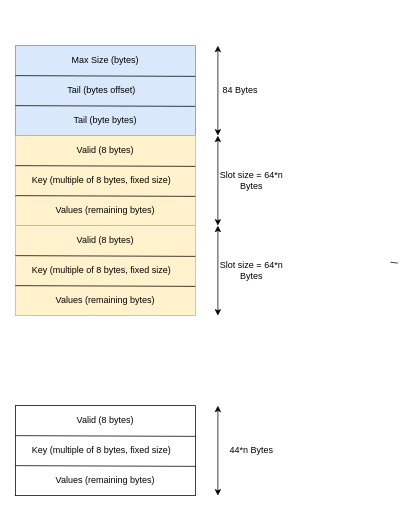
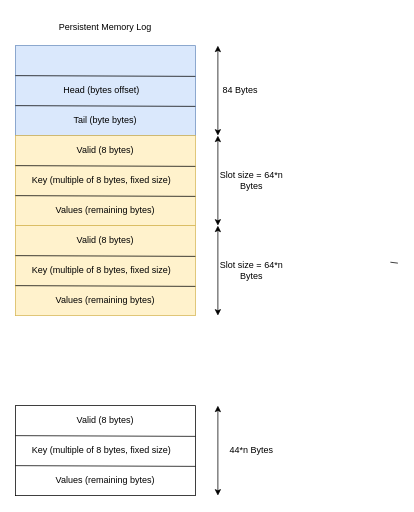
  <mxCell id="0" />
  <mxCell id="1" parent="0" />
  <mxCell id="2" value="" style="endArrow=none;html=1;rounded=0;" edge="1" parent="1"><mxGeometry width="50" height="50" relative="1" as="geometry"><mxPoint x="520" y="348.788" as="sourcePoint" /><mxPoint x="530" y="350" as="targetPoint" /></mxGeometry></mxCell>
  <mxCell id="3" value="" style="rounded=0;whiteSpace=wrap;html=1;fillColor=#dae8fc;strokeColor=#6c8ebf;" vertex="1" parent="1"><mxGeometry x="20" y="60" width="240" height="120" as="geometry" /></mxCell>
  <mxCell id="4" value="" style="endArrow=none;html=1;rounded=0;" edge="1" parent="1"><mxGeometry width="50" height="50" relative="1" as="geometry"><mxPoint x="20" y="100" as="sourcePoint" /><mxPoint x="260" y="101" as="targetPoint" /></mxGeometry></mxCell>
  <mxCell id="5" value="" style="endArrow=none;html=1;rounded=0;" edge="1" parent="1"><mxGeometry width="50" height="50" relative="1" as="geometry"><mxPoint x="20" y="140" as="sourcePoint" /><mxPoint x="260" y="141" as="targetPoint" /></mxGeometry></mxCell>
  <mxCell id="6" value="Tail (byte bytes)" style="text;html=1;strokeColor=none;fillColor=none;align=center;verticalAlign=middle;whiteSpace=wrap;rounded=0;" vertex="1" parent="1"><mxGeometry x="30" y="140" width="220" height="40" as="geometry" /></mxCell>
- <mxCell id="7" value="Tail (bytes offset)" style="text;html=1;strokeColor=none;fillColor=none;align=center;verticalAlign=middle;whiteSpace=wrap;rounded=0;" vertex="1" parent="1"><mxGeometry x="30" y="100" width="210" height="40" as="geometry" /></mxCell>
- <mxCell id="8" value="Max Size (bytes)" style="text;html=1;strokeColor=none;fillColor=none;align=center;verticalAlign=middle;whiteSpace=wrap;rounded=0;" vertex="1" parent="1"><mxGeometry x="40" y="60" width="200" height="40" as="geometry" /></mxCell>
+ <mxCell id="7" value="Head (bytes offset)" style="text;html=1;strokeColor=none;fillColor=none;align=center;verticalAlign=middle;whiteSpace=wrap;rounded=0;" vertex="1" parent="1"><mxGeometry x="30" y="100" width="210" height="40" as="geometry" /></mxCell>
  <mxCell id="9" value="" style="endArrow=classic;startArrow=classic;html=1;rounded=0;" edge="1" parent="1"><mxGeometry width="50" height="50" relative="1" as="geometry"><mxPoint x="290" y="180" as="sourcePoint" /><mxPoint x="290" y="60" as="targetPoint" /></mxGeometry></mxCell>
  <mxCell id="10" value="84 Bytes" style="text;html=1;strokeColor=none;fillColor=none;align=center;verticalAlign=middle;whiteSpace=wrap;rounded=0;" vertex="1" parent="1"><mxGeometry x="290" y="105" width="60" height="30" as="geometry" /></mxCell>
  <mxCell id="11" value="" style="rounded=0;whiteSpace=wrap;html=1;" vertex="1" parent="1"><mxGeometry x="20" y="540" width="240" height="120" as="geometry" /></mxCell>
  <mxCell id="12" value="" style="endArrow=none;html=1;rounded=0;" edge="1" parent="1"><mxGeometry width="50" height="50" relative="1" as="geometry"><mxPoint x="20" y="580" as="sourcePoint" /><mxPoint x="260" y="581" as="targetPoint" /></mxGeometry></mxCell>
  <mxCell id="13" value="" style="endArrow=none;html=1;rounded=0;" edge="1" parent="1"><mxGeometry width="50" height="50" relative="1" as="geometry"><mxPoint x="20" y="620" as="sourcePoint" /><mxPoint x="260" y="621" as="targetPoint" /></mxGeometry></mxCell>
  <mxCell id="14" value="Values (remaining bytes)" style="text;html=1;strokeColor=none;fillColor=none;align=center;verticalAlign=middle;whiteSpace=wrap;rounded=0;" vertex="1" parent="1"><mxGeometry x="30" y="620" width="220" height="40" as="geometry" /></mxCell>
  <mxCell id="15" value="Key (multiple of 8 bytes, fixed size)" style="text;html=1;strokeColor=none;fillColor=none;align=center;verticalAlign=middle;whiteSpace=wrap;rounded=0;" vertex="1" parent="1"><mxGeometry x="30" y="580" width="210" height="40" as="geometry" /></mxCell>
  <mxCell id="16" value="Valid (8 bytes)" style="text;html=1;strokeColor=none;fillColor=none;align=center;verticalAlign=middle;whiteSpace=wrap;rounded=0;" vertex="1" parent="1"><mxGeometry x="40" y="540" width="200" height="40" as="geometry" /></mxCell>
  <mxCell id="17" value="" style="endArrow=classic;startArrow=classic;html=1;rounded=0;" edge="1" parent="1"><mxGeometry width="50" height="50" relative="1" as="geometry"><mxPoint x="290" y="660" as="sourcePoint" /><mxPoint x="290" y="540" as="targetPoint" /></mxGeometry></mxCell>
  <mxCell id="18" value="44*n Bytes" style="text;html=1;strokeColor=none;fillColor=none;align=center;verticalAlign=middle;whiteSpace=wrap;rounded=0;" vertex="1" parent="1"><mxGeometry x="290" y="585" width="90" height="30" as="geometry" /></mxCell>
  <mxCell id="19" value="" style="group" vertex="1" connectable="0" parent="1"><mxGeometry x="20" y="180" width="360" height="120" as="geometry" /></mxCell>
  <mxCell id="20" value="" style="rounded=0;whiteSpace=wrap;html=1;fillColor=#fff2cc;strokeColor=#d6b656;" vertex="1" parent="19"><mxGeometry width="240" height="120" as="geometry" /></mxCell>
  <mxCell id="21" value="" style="endArrow=none;html=1;rounded=0;" edge="1" parent="19"><mxGeometry width="50" height="50" relative="1" as="geometry"><mxPoint y="40" as="sourcePoint" /><mxPoint x="240" y="41" as="targetPoint" /></mxGeometry></mxCell>
  <mxCell id="22" value="" style="endArrow=none;html=1;rounded=0;" edge="1" parent="19"><mxGeometry width="50" height="50" relative="1" as="geometry"><mxPoint y="80" as="sourcePoint" /><mxPoint x="240" y="81" as="targetPoint" /></mxGeometry></mxCell>
  <mxCell id="23" value="Values (remaining bytes)" style="text;html=1;strokeColor=none;fillColor=none;align=center;verticalAlign=middle;whiteSpace=wrap;rounded=0;" vertex="1" parent="19"><mxGeometry x="10" y="80" width="220" height="40" as="geometry" /></mxCell>
  <mxCell id="24" value="Key (multiple of 8 bytes, fixed size)" style="text;html=1;strokeColor=none;fillColor=none;align=center;verticalAlign=middle;whiteSpace=wrap;rounded=0;" vertex="1" parent="19"><mxGeometry x="10" y="40" width="210" height="40" as="geometry" /></mxCell>
  <mxCell id="25" value="Valid (8 bytes)" style="text;html=1;strokeColor=none;fillColor=none;align=center;verticalAlign=middle;whiteSpace=wrap;rounded=0;" vertex="1" parent="19"><mxGeometry x="20" width="200" height="40" as="geometry" /></mxCell>
  <mxCell id="26" value="" style="endArrow=classic;startArrow=classic;html=1;rounded=0;" edge="1" parent="19"><mxGeometry width="50" height="50" relative="1" as="geometry"><mxPoint x="270" y="120" as="sourcePoint" /><mxPoint x="270" as="targetPoint" /></mxGeometry></mxCell>
  <mxCell id="27" value="Slot size = 64*n Bytes" style="text;html=1;strokeColor=none;fillColor=none;align=center;verticalAlign=middle;whiteSpace=wrap;rounded=0;" vertex="1" parent="19"><mxGeometry x="270" y="45" width="90" height="30" as="geometry" /></mxCell>
+ <mxCell id="28" value="Persistent Memory Log" style="text;html=1;strokeColor=none;fillColor=none;align=center;verticalAlign=middle;whiteSpace=wrap;rounded=0;" vertex="1" parent="1"><mxGeometry x="30" y="20" width="220" height="30" as="geometry" /></mxCell>
  <mxCell id="29" value="" style="group" vertex="1" connectable="0" parent="1"><mxGeometry x="20" y="300" width="360" height="120" as="geometry" /></mxCell>
  <mxCell id="30" value="" style="rounded=0;whiteSpace=wrap;html=1;fillColor=#fff2cc;strokeColor=#d6b656;" vertex="1" parent="29"><mxGeometry width="240" height="120" as="geometry" /></mxCell>
  <mxCell id="31" value="" style="endArrow=none;html=1;rounded=0;" edge="1" parent="29"><mxGeometry width="50" height="50" relative="1" as="geometry"><mxPoint y="40" as="sourcePoint" /><mxPoint x="240" y="41" as="targetPoint" /></mxGeometry></mxCell>
  <mxCell id="32" value="" style="endArrow=none;html=1;rounded=0;" edge="1" parent="29"><mxGeometry width="50" height="50" relative="1" as="geometry"><mxPoint y="80" as="sourcePoint" /><mxPoint x="240" y="81" as="targetPoint" /></mxGeometry></mxCell>
  <mxCell id="33" value="Values (remaining bytes)" style="text;html=1;strokeColor=none;fillColor=none;align=center;verticalAlign=middle;whiteSpace=wrap;rounded=0;" vertex="1" parent="29"><mxGeometry x="10" y="80" width="220" height="40" as="geometry" /></mxCell>
  <mxCell id="34" value="Key (multiple of 8 bytes, fixed size)" style="text;html=1;strokeColor=none;fillColor=none;align=center;verticalAlign=middle;whiteSpace=wrap;rounded=0;" vertex="1" parent="29"><mxGeometry x="10" y="40" width="210" height="40" as="geometry" /></mxCell>
  <mxCell id="35" value="Valid (8 bytes)" style="text;html=1;strokeColor=none;fillColor=none;align=center;verticalAlign=middle;whiteSpace=wrap;rounded=0;" vertex="1" parent="29"><mxGeometry x="20" width="200" height="40" as="geometry" /></mxCell>
  <mxCell id="36" value="" style="endArrow=classic;startArrow=classic;html=1;rounded=0;" edge="1" parent="29"><mxGeometry width="50" height="50" relative="1" as="geometry"><mxPoint x="270" y="120" as="sourcePoint" /><mxPoint x="270" as="targetPoint" /></mxGeometry></mxCell>
  <mxCell id="37" value="Slot size = 64*n Bytes" style="text;html=1;strokeColor=none;fillColor=none;align=center;verticalAlign=middle;whiteSpace=wrap;rounded=0;" vertex="1" parent="29"><mxGeometry x="270" y="45" width="90" height="30" as="geometry" /></mxCell>
